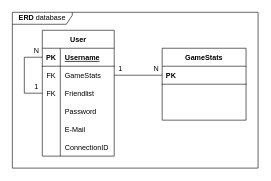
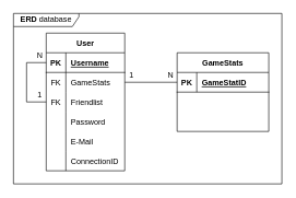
  <mxCell id="0" />
  <mxCell id="1" parent="0" />
  <mxCell id="2" value="User" style="shape=table;startSize=30;container=1;collapsible=1;childLayout=tableLayout;fixedRows=1;rowLines=0;fontStyle=1;align=center;resizeLast=1;" parent="1" vertex="1"><mxGeometry x="70" y="50" width="120" height="210" as="geometry"><mxRectangle x="160" y="80" width="60" height="30" as="alternateBounds" /></mxGeometry></mxCell>
  <mxCell id="3" value="" style="shape=partialRectangle;collapsible=0;dropTarget=0;pointerEvents=0;fillColor=none;top=0;left=0;bottom=1;right=0;points=[[0,0.5],[1,0.5]];portConstraint=eastwest;" parent="2" vertex="1"><mxGeometry y="30" width="120" height="30" as="geometry" /></mxCell>
  <mxCell id="4" value="PK" style="shape=partialRectangle;connectable=0;fillColor=none;top=0;left=0;bottom=0;right=0;fontStyle=1;overflow=hidden;" parent="3" vertex="1"><mxGeometry width="30" height="30" as="geometry" /></mxCell>
  <mxCell id="5" value="Username" style="shape=partialRectangle;connectable=0;fillColor=none;top=0;left=0;bottom=0;right=0;align=left;spacingLeft=6;fontStyle=5;overflow=hidden;" parent="3" vertex="1"><mxGeometry x="30" width="90" height="30" as="geometry" /></mxCell>
  <mxCell id="6" style="edgeStyle=orthogonalEdgeStyle;rounded=0;orthogonalLoop=1;jettySize=auto;html=1;exitX=0;exitY=0.5;exitDx=0;exitDy=0;entryX=0;entryY=0.5;entryDx=0;entryDy=0;endArrow=none;endFill=0;" parent="2" source="10" target="3" edge="1"><mxGeometry relative="1" as="geometry"><Array as="points"><mxPoint x="-30" y="105" /><mxPoint x="-30" y="45" /></Array></mxGeometry></mxCell>
  <mxCell id="7" value="" style="shape=partialRectangle;collapsible=0;dropTarget=0;pointerEvents=0;fillColor=none;top=0;left=0;bottom=0;right=0;points=[[0,0.5],[1,0.5]];portConstraint=eastwest;" parent="2" vertex="1"><mxGeometry y="60" width="120" height="30" as="geometry" /></mxCell>
  <mxCell id="8" value="FK" style="shape=partialRectangle;connectable=0;fillColor=none;top=0;left=0;bottom=0;right=0;editable=1;overflow=hidden;" parent="7" vertex="1"><mxGeometry width="30" height="30" as="geometry" /></mxCell>
  <mxCell id="9" value="GameStats" style="shape=partialRectangle;connectable=0;fillColor=none;top=0;left=0;bottom=0;right=0;align=left;spacingLeft=6;overflow=hidden;" parent="7" vertex="1"><mxGeometry x="30" width="90" height="30" as="geometry" /></mxCell>
  <mxCell id="10" style="shape=partialRectangle;collapsible=0;dropTarget=0;pointerEvents=0;fillColor=none;top=0;left=0;bottom=0;right=0;points=[[0,0.5],[1,0.5]];portConstraint=eastwest;" parent="2" vertex="1"><mxGeometry y="90" width="120" height="30" as="geometry" /></mxCell>
  <mxCell id="11" value="FK" style="shape=partialRectangle;connectable=0;fillColor=none;top=0;left=0;bottom=0;right=0;editable=1;overflow=hidden;" parent="10" vertex="1"><mxGeometry width="30" height="30" as="geometry" /></mxCell>
  <mxCell id="12" value="Friendlist" style="shape=partialRectangle;connectable=0;fillColor=none;top=0;left=0;bottom=0;right=0;align=left;spacingLeft=6;overflow=hidden;" parent="10" vertex="1"><mxGeometry x="30" width="90" height="30" as="geometry" /></mxCell>
  <mxCell id="13" value="" style="shape=partialRectangle;collapsible=0;dropTarget=0;pointerEvents=0;fillColor=none;top=0;left=0;bottom=0;right=0;points=[[0,0.5],[1,0.5]];portConstraint=eastwest;" parent="2" vertex="1"><mxGeometry y="120" width="120" height="30" as="geometry" /></mxCell>
  <mxCell id="14" value="" style="shape=partialRectangle;connectable=0;fillColor=none;top=0;left=0;bottom=0;right=0;editable=1;overflow=hidden;" parent="13" vertex="1"><mxGeometry width="30" height="30" as="geometry" /></mxCell>
  <mxCell id="15" value="Password" style="shape=partialRectangle;connectable=0;fillColor=none;top=0;left=0;bottom=0;right=0;align=left;spacingLeft=6;overflow=hidden;" parent="13" vertex="1"><mxGeometry x="30" width="90" height="30" as="geometry" /></mxCell>
  <mxCell id="16" style="shape=partialRectangle;collapsible=0;dropTarget=0;pointerEvents=0;fillColor=none;top=0;left=0;bottom=0;right=0;points=[[0,0.5],[1,0.5]];portConstraint=eastwest;" parent="2" vertex="1"><mxGeometry y="150" width="120" height="30" as="geometry" /></mxCell>
  <mxCell id="17" style="shape=partialRectangle;connectable=0;fillColor=none;top=0;left=0;bottom=0;right=0;editable=1;overflow=hidden;" parent="16" vertex="1"><mxGeometry width="30" height="30" as="geometry" /></mxCell>
  <mxCell id="18" value="E-Mail" style="shape=partialRectangle;connectable=0;fillColor=none;top=0;left=0;bottom=0;right=0;align=left;spacingLeft=6;overflow=hidden;" parent="16" vertex="1"><mxGeometry x="30" width="90" height="30" as="geometry" /></mxCell>
  <mxCell id="19" style="shape=partialRectangle;collapsible=0;dropTarget=0;pointerEvents=0;fillColor=none;top=0;left=0;bottom=0;right=0;points=[[0,0.5],[1,0.5]];portConstraint=eastwest;" parent="2" vertex="1"><mxGeometry y="180" width="120" height="30" as="geometry" /></mxCell>
  <mxCell id="20" style="shape=partialRectangle;connectable=0;fillColor=none;top=0;left=0;bottom=0;right=0;editable=1;overflow=hidden;" parent="19" vertex="1"><mxGeometry width="30" height="30" as="geometry" /></mxCell>
  <mxCell id="21" value="ConnectionID" style="shape=partialRectangle;connectable=0;fillColor=none;top=0;left=0;bottom=0;right=0;align=left;spacingLeft=6;overflow=hidden;" parent="19" vertex="1"><mxGeometry x="30" width="90" height="30" as="geometry" /></mxCell>
  <mxCell id="22" value="N" style="text;html=1;align=center;verticalAlign=middle;resizable=0;points=[];autosize=1;" parent="1" vertex="1"><mxGeometry x="50" y="75" width="20" height="20" as="geometry" /></mxCell>
  <mxCell id="23" value="&lt;b&gt;ERD&lt;/b&gt; database" style="shape=umlFrame;whiteSpace=wrap;html=1;width=100;height=20;" parent="1" vertex="1"><mxGeometry x="20" y="20" width="410" height="260" as="geometry" /></mxCell>
  <mxCell id="24" value="GameStats" style="shape=table;startSize=30;container=1;collapsible=1;childLayout=tableLayout;fixedRows=1;rowLines=0;fontStyle=1;align=center;resizeLast=1;" parent="1" vertex="1"><mxGeometry x="270" y="80" width="140" height="120" as="geometry" /></mxCell>
  <mxCell id="25" value="" style="shape=partialRectangle;collapsible=0;dropTarget=0;pointerEvents=0;fillColor=none;top=0;left=0;bottom=1;right=0;points=[[0,0.5],[1,0.5]];portConstraint=eastwest;" parent="24" vertex="1"><mxGeometry y="30" width="140" height="30" as="geometry" /></mxCell>
  <mxCell id="26" value="PK" style="shape=partialRectangle;connectable=0;fillColor=none;top=0;left=0;bottom=0;right=0;fontStyle=1;overflow=hidden;" parent="25" vertex="1"><mxGeometry width="30" height="30" as="geometry" /></mxCell>
+ <mxCell id="27" value="GameStatID" style="shape=partialRectangle;connectable=0;fillColor=none;top=0;left=0;bottom=0;right=0;align=left;spacingLeft=6;fontStyle=5;overflow=hidden;" parent="25" vertex="1"><mxGeometry x="30" width="110" height="30" as="geometry" /></mxCell>
  <mxCell id="28" value="" style="shape=partialRectangle;collapsible=0;dropTarget=0;pointerEvents=0;fillColor=none;top=0;left=0;bottom=0;right=0;points=[[0,0.5],[1,0.5]];portConstraint=eastwest;" parent="24" vertex="1"><mxGeometry y="60" width="140" height="30" as="geometry" /></mxCell>
  <mxCell id="29" value="" style="shape=partialRectangle;connectable=0;fillColor=none;top=0;left=0;bottom=0;right=0;editable=1;overflow=hidden;" parent="28" vertex="1"><mxGeometry width="30" height="30" as="geometry" /></mxCell>
  <mxCell id="30" value="" style="shape=partialRectangle;collapsible=0;dropTarget=0;pointerEvents=0;fillColor=none;top=0;left=0;bottom=0;right=0;points=[[0,0.5],[1,0.5]];portConstraint=eastwest;" parent="24" vertex="1"><mxGeometry y="90" width="140" height="30" as="geometry" /></mxCell>
  <mxCell id="31" value="" style="shape=partialRectangle;connectable=0;fillColor=none;top=0;left=0;bottom=0;right=0;editable=1;overflow=hidden;" parent="30" vertex="1"><mxGeometry width="30" height="30" as="geometry" /></mxCell>
  <mxCell id="32" style="edgeStyle=orthogonalEdgeStyle;rounded=0;orthogonalLoop=1;jettySize=auto;html=1;exitX=1;exitY=0.5;exitDx=0;exitDy=0;entryX=0;entryY=0.5;entryDx=0;entryDy=0;endArrow=none;endFill=0;" parent="1" source="7" target="25" edge="1"><mxGeometry relative="1" as="geometry" /></mxCell>
  <mxCell id="33" value="1" style="text;html=1;align=center;verticalAlign=middle;resizable=0;points=[];autosize=1;" parent="1" vertex="1"><mxGeometry x="190" y="105" width="20" height="20" as="geometry" /></mxCell>
  <mxCell id="34" value="N" style="text;html=1;align=center;verticalAlign=middle;resizable=0;points=[];autosize=1;" parent="1" vertex="1"><mxGeometry x="250" y="105" width="20" height="20" as="geometry" /></mxCell>
  <mxCell id="35" value="1" style="text;html=1;align=center;verticalAlign=middle;resizable=0;points=[];autosize=1;" parent="1" vertex="1"><mxGeometry x="50" y="135" width="20" height="20" as="geometry" /></mxCell>
